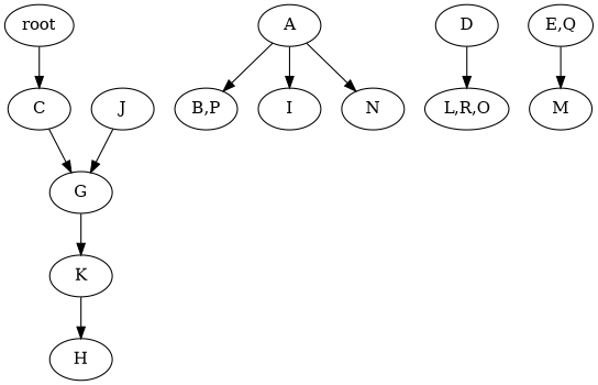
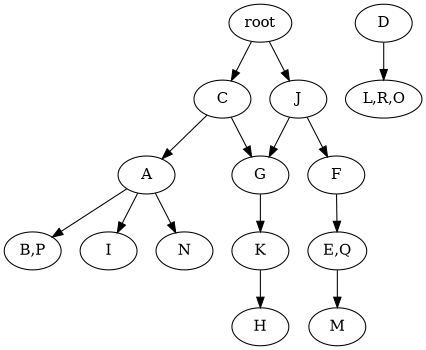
  strict digraph {
    n1 [label=root]
    n2 [label=C]
    n3 [label=J]
    n4 [label=A]
    n5 [label=G]
+   n6 [label=F]
    n7 [label="B,P"]
    n8 [label=I]
    n9 [label=N]
    n10 [label=K]
    n11 [label=D]
    n12 [label="L,R,O"]
    n13 [label="E,Q"]
    n14 [label=H]
    n15 [label=M]
    n1 -> n2
+   n1 -> n3
+   n2 -> n4
    n2 -> n5
    n3 -> n5
+   n3 -> n6
    n4 -> n7
    n4 -> n8
    n4 -> n9
    n5 -> n10
+   n6 -> n13
    n10 -> n14
    n11 -> n12
    n13 -> n15
  }
